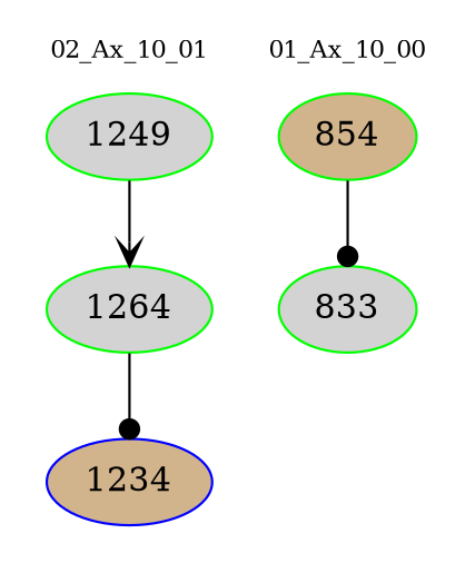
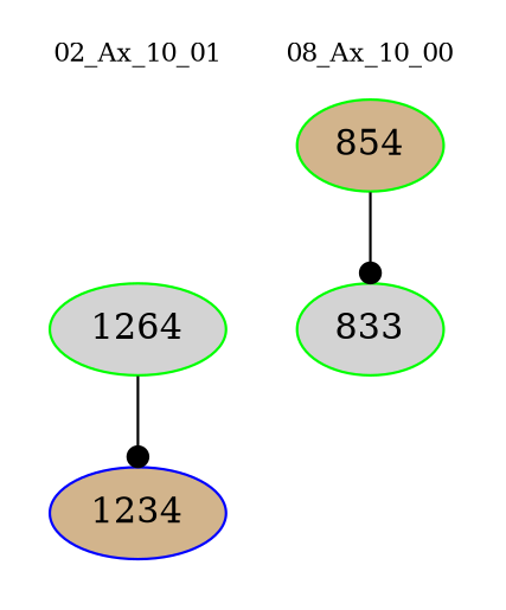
  digraph {
    node [color=green fillcolor=lightgrey style=filled]
    edge [arrowhead=dot color=black]
-   n1 [label=1249]
    n2 [label=1264]
    n3 [color=blue fillcolor=tan label=1234]
    n4 [fillcolor=tan label=854]
    n5 [label=833]
    subgraph cluster_1 {
      color=white
      fontsize=10
      label="02_Ax_10_01"
-     n1
      n2
      n3
    }
    subgraph cluster_2 {
      color=white
      fontsize=10
-     label="01_Ax_10_00"
+     label="08_Ax_10_00"
      n4
      n5
    }
-   n1 -> n2 [arrowhead=vee]
    n2 -> n3
    n4 -> n5
  }
